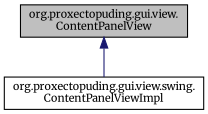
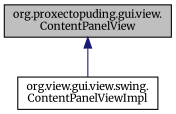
  digraph {
    fontname=Merriweather
    node [color=black fontname=Merriweather fontsize=10 shape=record style=filled]
    n1 [fillcolor=grey75 fontcolor=black height=0.2 label="org.proxectopuding.gui.view.\lContentPanelView" width=0.4]
-   n2 [fillcolor=white height=0.2 label="org.proxectopuding.gui.view.swing.\lContentPanelViewImpl" width=0.4]
+   n2 [fillcolor=white height=0.2 label="org.view.gui.view.swing.\lContentPanelViewImpl" width=0.4]
    n1 -> n2 [color=midnightblue dir=back fontname=Merriweather fontsize=10 labelfontname=Helvetica labelfontsize=10 style=solid]
  }
